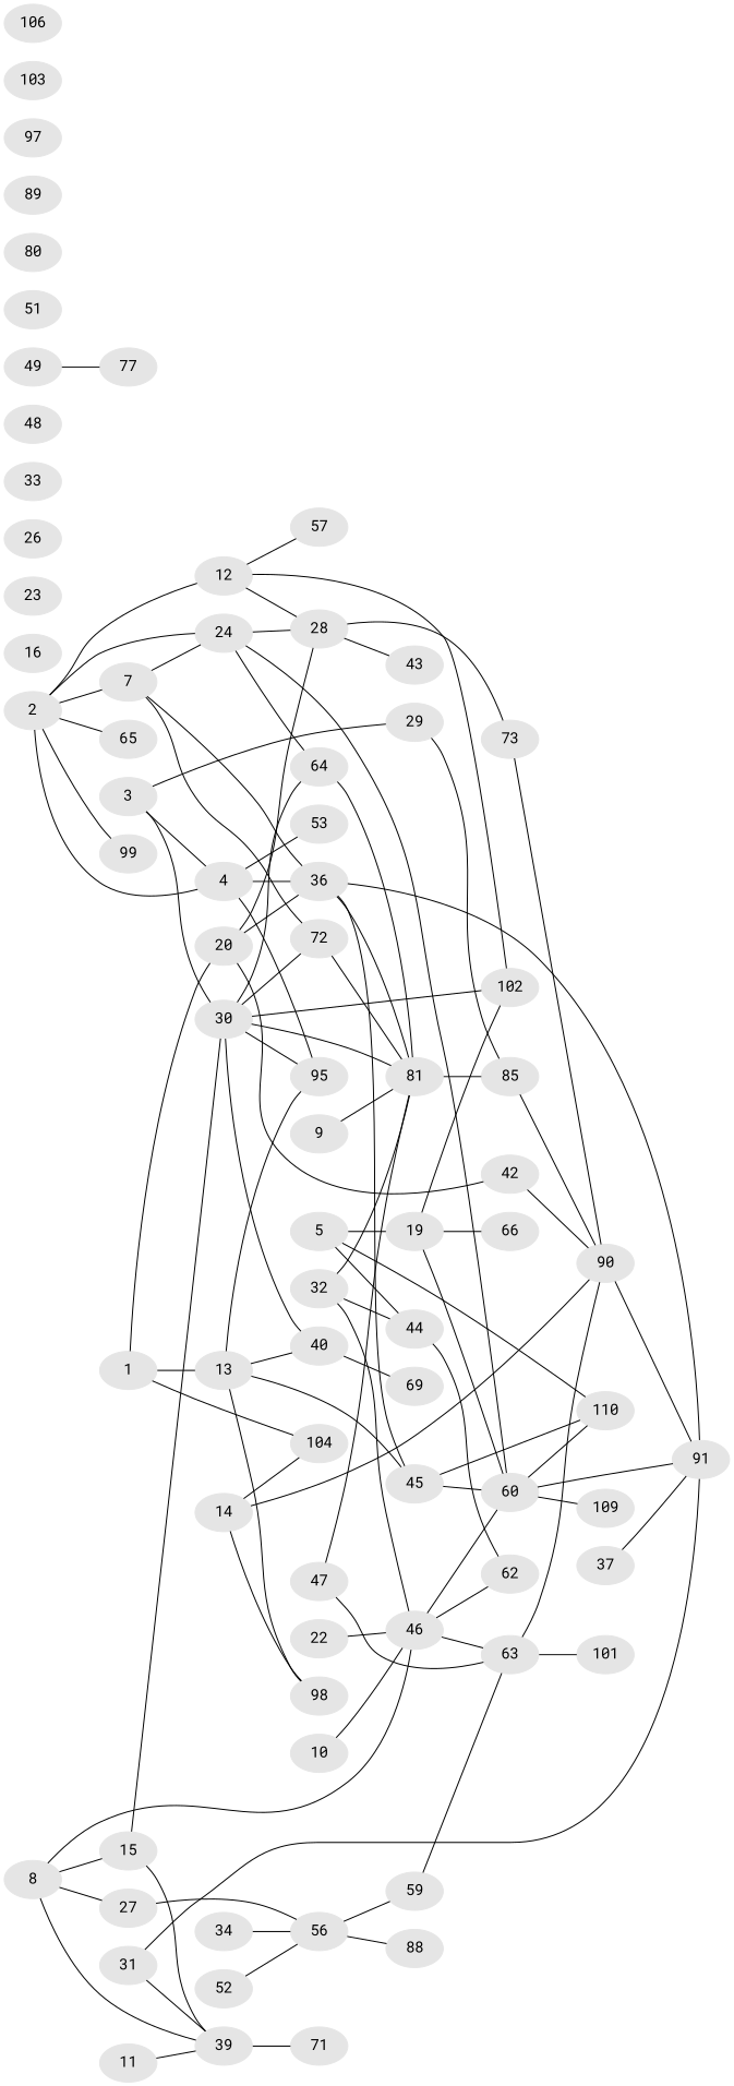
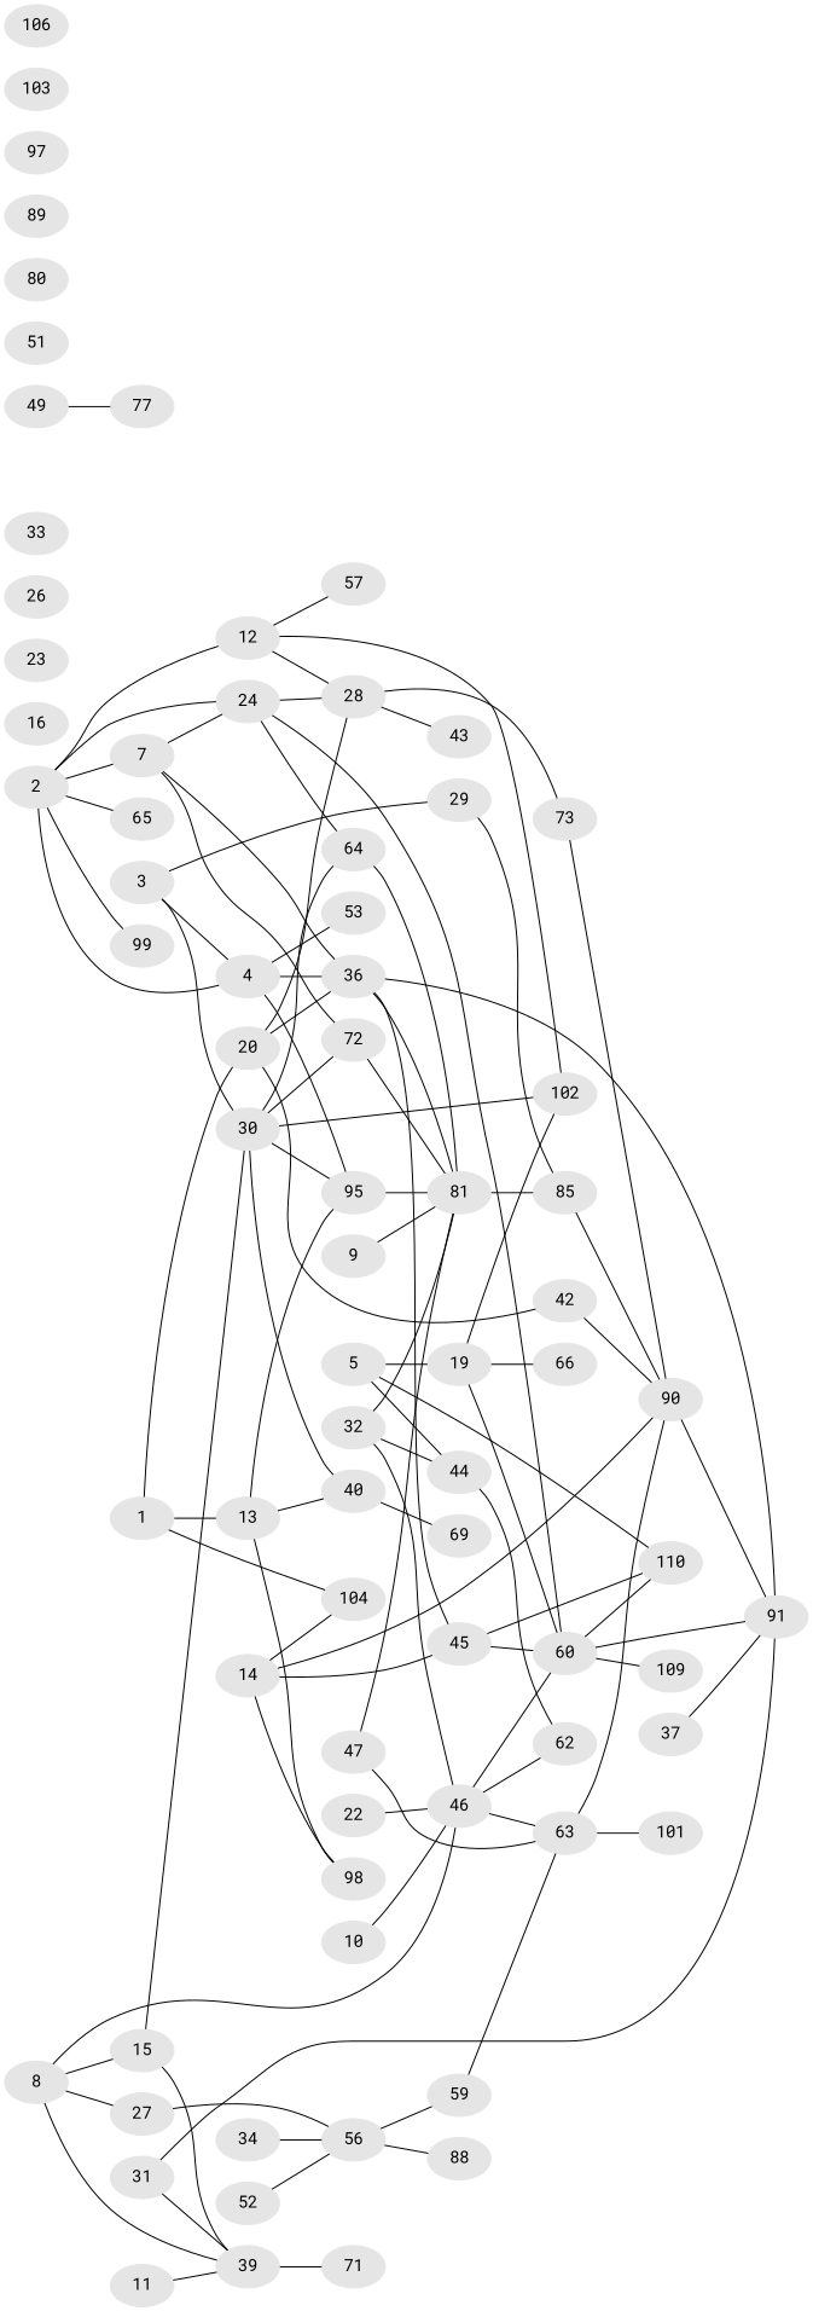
  graph {
    fontname="Roboto Mono"
    rankdir=LR
    node [color=gray90 fontname="Roboto Mono" style=filled]
    edge [fontname="Roboto Mono"]
    1 [super="+18"]
    13 [super="+83"]
    20 [super="+41"]
    104
    95 [super="+100"]
    40 [super="+67"]
    98
    36 [super="+55"]
    28 [super="+38"]
    42
    2 [super="+61"]
    4 [super="+6"]
    7 [super="+74"]
    12 [super="+25"]
    65
    99
    24 [super="+75"]
    3 [super="+86"]
    29
    30 [super="+89"]
    53 [super="+96"]
    72
    57
    102
    85
    81 [super="+93"]
    64
    45 [super="+79"]
    91
    5 [super="+21"]
    19 [super="+94"]
    44 [super="+92"]
    110
    60 [super="+84"]
    66
    62
    8 [super="+50"]
    15 [super="+68"]
    27
    39 [super="+111"]
    46 [super="+54"]
    56 [super="+87"]
    71
    63 [super="+78"]
    9
    10 [super="+17"]
    11
    43
    73 [super="+76"]
    69
    14 [super="+107"]
    90 [super="+105"]
    16
    109
    22
    23
    26
    59 [super="+70"]
    88
    31 [super="+58"]
    32
    33
    34
    37
    101
    47
-   48
    49
    77
    51
    52
    80
    n73 [label=89 super="+108"]
    97
    103
    106
    1 -- 13
    1 -- 20
    1 -- 104
    13 -- 95
    13 -- 40
    13 -- 98
    20 -- 36
    20 -- 28
    20 -- 42
    40 -- 69
    36 -- 81
    36 -- 45
    36 -- 91
    28 -- 43
    28 -- 73
    42 -- 90
    2 -- 4
    2 -- 7
    2 -- 12
    2 -- 65
    2 -- 99
    2 -- 24
    4 -- 95
    4 -- 36
    4 -- 53
    7 -- 36
    7 -- 24
    7 -- 72
    12 -- 28
    12 -- 57
    12 -- 102
    24 -- 28
    24 -- 64
    24 -- 60
    3 -- 4
    3 -- 29
    3 -- 30
    29 -- 85
    30 -- 95
    30 -- 40
    30 -- 72
    30 -- 102
-   30 -- 81
+   95 -- 81
    30 -- 64
    72 -- 81
    85 -- 90
    81 -- 85
    64 -- 81
    45 -- 110
    45 -- 60
    5 -- 19
    5 -- 44
    5 -- 110
    19 -- 102
    19 -- 60
    19 -- 66
    44 -- 62
    60 -- 91
    60 -- 110
    60 -- 109
    8 -- 15
    8 -- 27
    8 -- 39
    8 -- 46
    15 -- 30
    15 -- 39
    27 -- 56
    39 -- 71
    46 -- 60
    46 -- 62
    46 -- 63
    56 -- 59
    56 -- 88
    63 -- 90
    63 -- 101
    9 -- 81
    10 -- 46 [weight=2]
    11 -- 39
    73 -- 90
    14 -- 104
    14 -- 98
-   13 -- 45
+   14 -- 45
    14 -- 90
    90 -- 91
    22 -- 46
    59 -- 63
    31 -- 91
    31 -- 39
    32 -- 81 [weight=2]
    32 -- 44
    32 -- 46
    34 -- 56
    37 -- 91
    47 -- 81
    47 -- 63
    49 -- 77
    52 -- 56
  }
